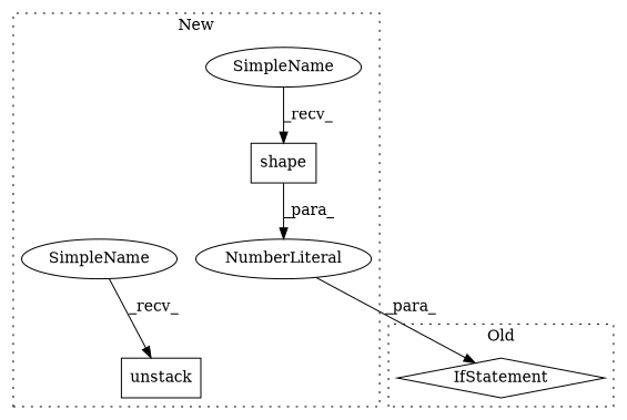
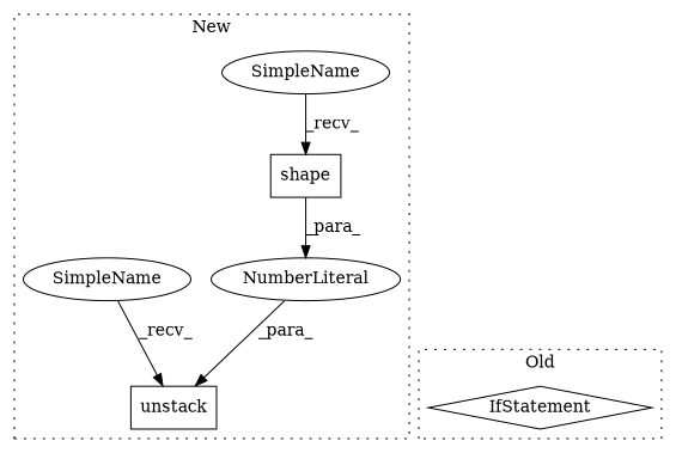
  digraph {
    node [a=32 l=10 shape=ellipse]
    n1 [l="8,1" label=unstack s="5439,5486" shape=box]
    n2 [a=34 l=1 label=NumberLiteral s=5485]
    n3 [l="6,1" label=shape s="5458,5467" shape=box]
    n4 [a=42 label=SimpleName s=5428]
    n5 [a=42 label=SimpleName s=5447]
    n6 [a=25 l=38 label=IfStatement s=5466 shape=diamond]
    subgraph cluster_1 {
      label=New
      style=dotted
      n1
      n2
      n3
      n4
      n5
    }
    subgraph cluster_2 {
      label=Old
      style=dotted
      n6
    }
-   n2 -> n6 [label=_para_]
+   n2 -> n1 [label=_para_]
    n3 -> n2 [label=_para_]
    n4 -> n1 [label=_recv_]
    n5 -> n3 [label=_recv_]
  }
